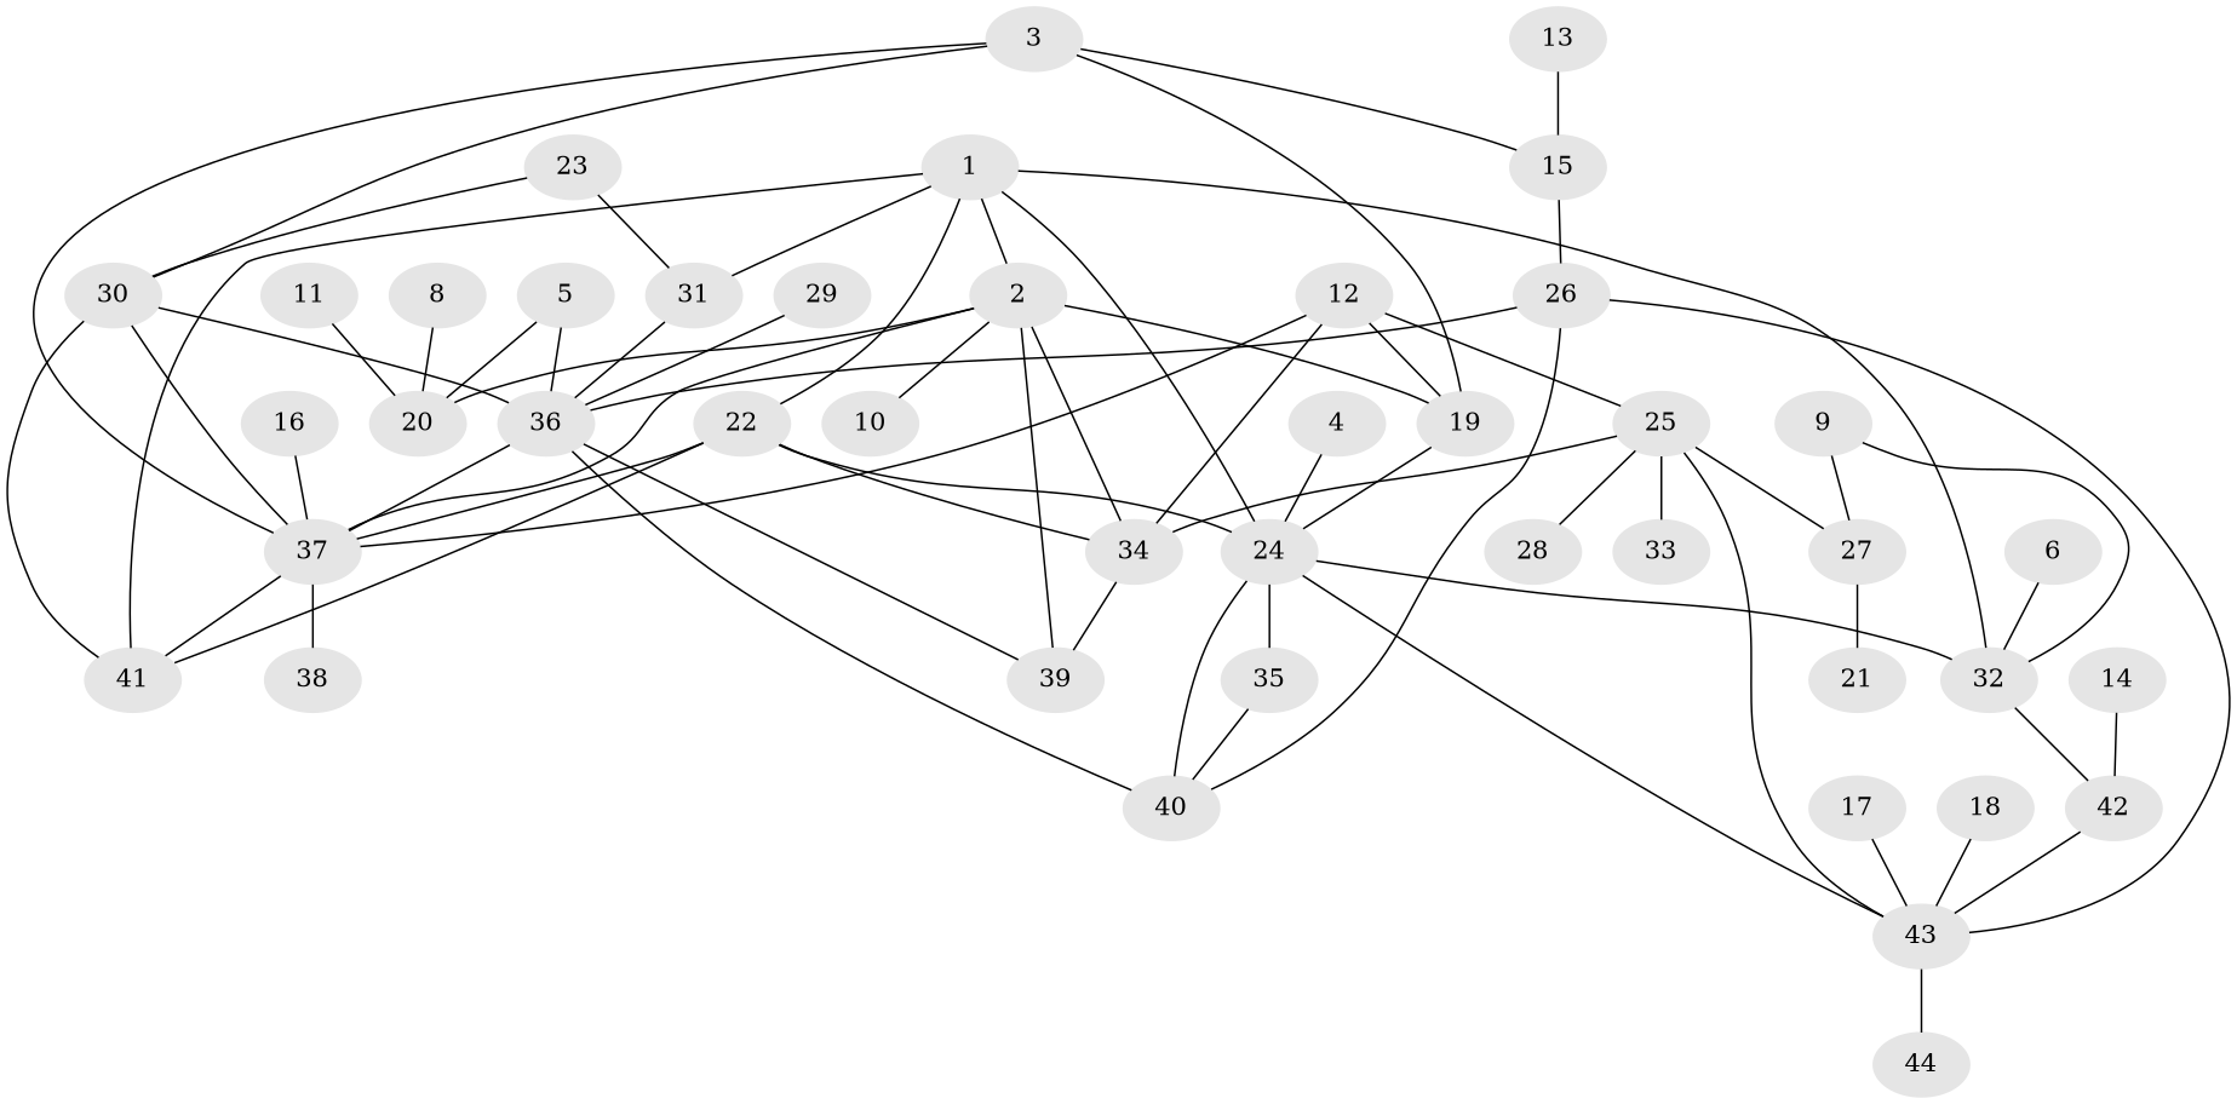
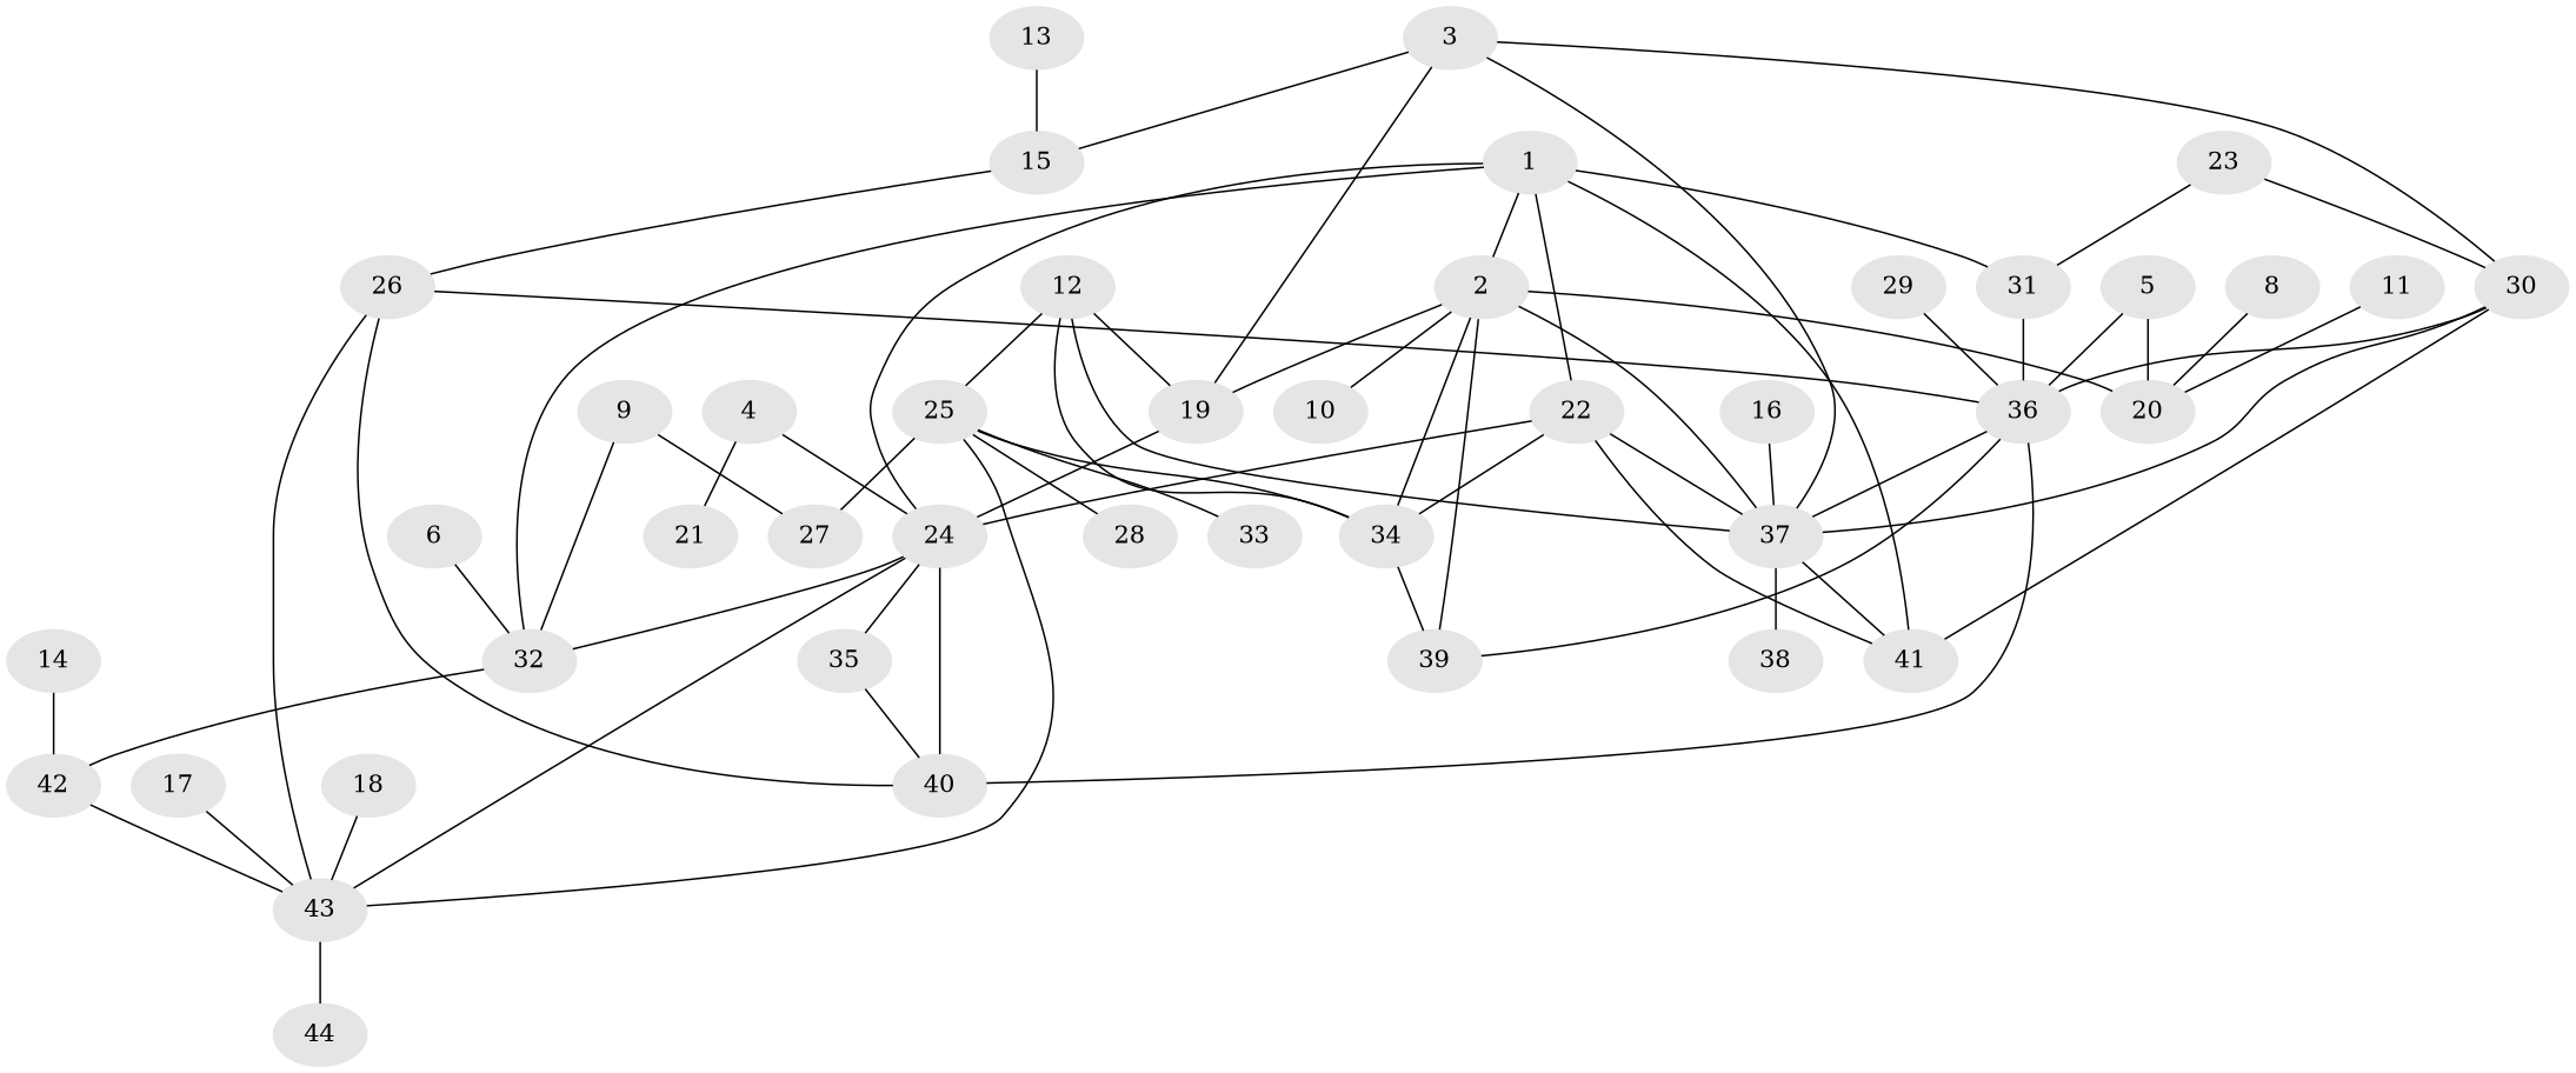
  graph {
    node [color=gray90 style=filled]
    edge [weight=1.0]
    1
    2
    22
    24
    31
    32
    41
    10
    19
    20
    34
    37
    39
    43
    35
    40
    36
    42
    38
    3
    15
    30
    26
    4
    21
    5
    6
    12
    25
    27
    28
    33
    8
    9
    11
    13
    14
    16
    17
    44
    18
    23
    29
    1 -- 2
    1 -- 22
    1 -- 24
    1 -- 31
    1 -- 32
    1 -- 41
    2 -- 10
    2 -- 19
    2 -- 20
    2 -- 34
    2 -- 37
    2 -- 39
    22 -- 24
    22 -- 41
    22 -- 34
    22 -- 37
    24 -- 32
    24 -- 43
    24 -- 35
    24 -- 40 [weight=2.0]
    31 -- 36
    32 -- 42
    19 -- 24
    34 -- 39 [weight=2.0]
    37 -- 41
    37 -- 38
    43 -- 44
    35 -- 40
    36 -- 37
    36 -- 39
    36 -- 40
    42 -- 43
    3 -- 19
    3 -- 37
    3 -- 15
    3 -- 30
    15 -- 26
    30 -- 41
    30 -- 37
    30 -- 36
    26 -- 43
    26 -- 40
    26 -- 36
    4 -- 24
-   27 -- 21
+   4 -- 21
    5 -- 20
    5 -- 36
    6 -- 32
    12 -- 19
    12 -- 34
    12 -- 37
    12 -- 25
    25 -- 34
    25 -- 43
    25 -- 27
    25 -- 28
    25 -- 33
    8 -- 20
    9 -- 32
    9 -- 27
    11 -- 20
    13 -- 15
    14 -- 42
    16 -- 37
    17 -- 43
    18 -- 43
    23 -- 31
    23 -- 30
    29 -- 36
  }
